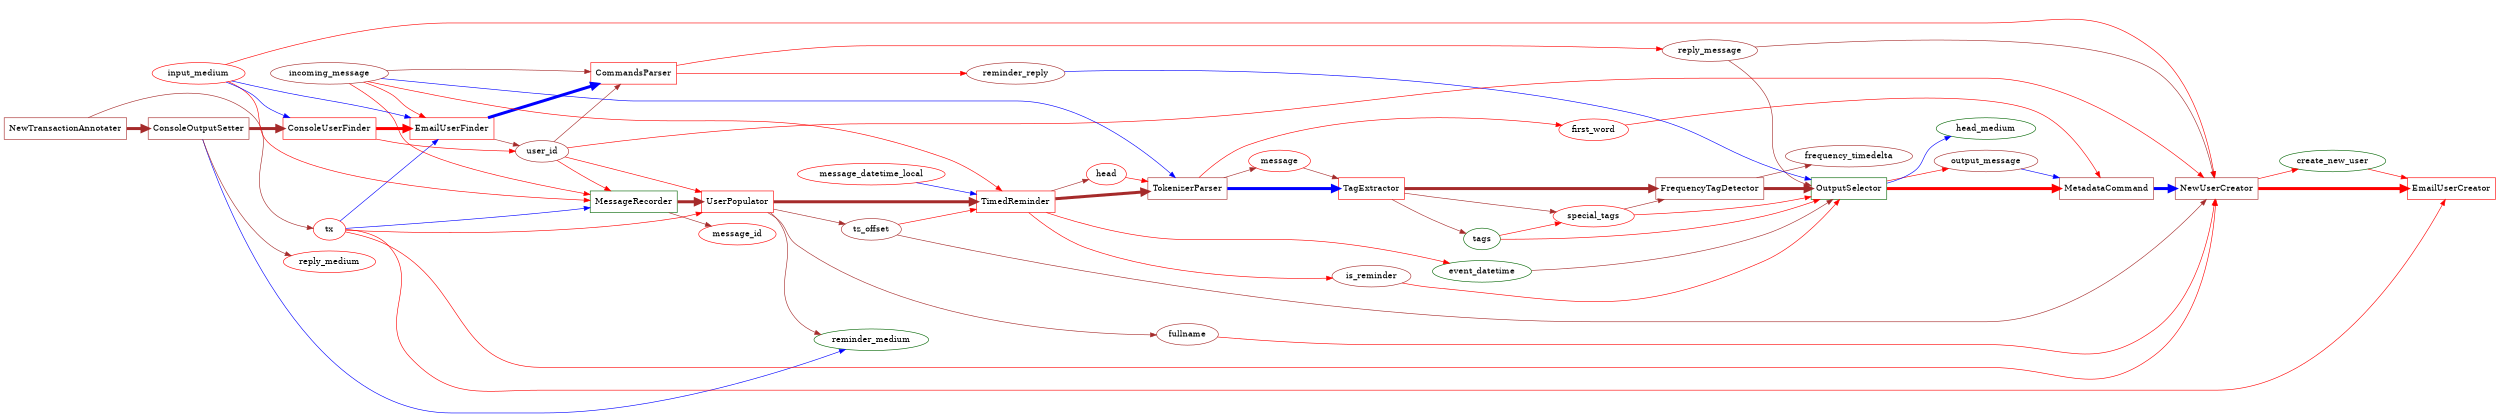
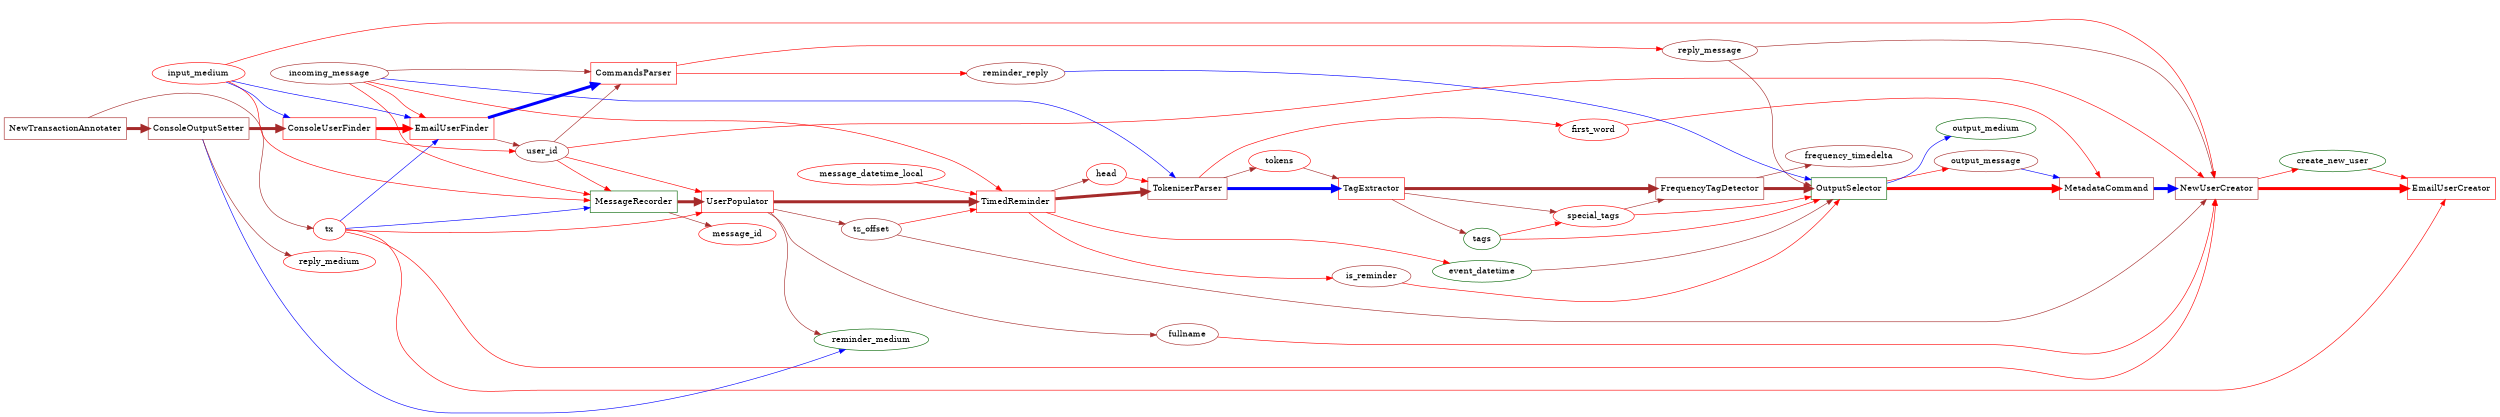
  digraph {
    rankdir=LR
    node [color=red shape=ellipse]
    edge [color=red weight=10]
    TimedReminder [shape=box]
    TokenizerParser [color=brown shape=box]
    is_reminder [color=brown]
    event_datetime [color=darkgreen]
    head
    TagExtractor [shape=box]
    first_word
-   tokens [label=message]
+   tokens
    OutputSelector [color=darkgreen shape=box]
    FrequencyTagDetector [color=brown shape=box]
    frequency_timedelta [color=brown]
    MetadataCommand [color=brown shape=box]
    output_message [color=brown]
-   output_medium [color=darkgreen label=head_medium]
+   output_medium [color=darkgreen]
    NewUserCreator [color=brown shape=box]
    EmailUserCreator [shape=box]
    create_new_user [color=darkgreen]
    MessageRecorder [color=darkgreen shape=box]
    UserPopulator [shape=box]
    message_id
    tz_offset [color=brown]
    fullname [color=brown]
    reminder_medium [color=darkgreen]
    CommandsParser [shape=box]
    reply_message [color=brown]
    n26 [color=brown label=reminder_reply]
    NewTransactionAnnotater [color=brown shape=box]
    ConsoleOutputSetter [color=brown shape=box]
    tx
    ConsoleUserFinder [shape=box]
    reply_medium
    EmailUserFinder [shape=box]
    tags [color=darkgreen]
    special_tags
    user_id [color=brown]
    incoming_message [color=brown]
    input_medium
    message_datetime_local
    TimedReminder -> TokenizerParser [color=brown penwidth=5 weight=100]
    TimedReminder -> is_reminder
    TimedReminder -> event_datetime
    TimedReminder -> head [color=brown]
    TokenizerParser -> TagExtractor [color=blue penwidth=5 weight=100]
    TokenizerParser -> first_word
    TokenizerParser -> tokens [color=brown]
    is_reminder -> OutputSelector
    event_datetime -> OutputSelector [color=brown]
    head -> TokenizerParser
    TagExtractor -> FrequencyTagDetector [color=brown penwidth=5 weight=100]
    TagExtractor -> tags [color=brown]
    TagExtractor -> special_tags [color=brown]
    first_word -> MetadataCommand
    tokens -> TagExtractor [color=brown]
    OutputSelector -> MetadataCommand [penwidth=5 weight=100]
    OutputSelector -> output_message
    OutputSelector -> output_medium [color=blue]
    FrequencyTagDetector -> OutputSelector [color=brown penwidth=5 weight=100]
    FrequencyTagDetector -> frequency_timedelta [color=brown]
    MetadataCommand -> NewUserCreator [color=blue penwidth=5 weight=100]
    output_message -> MetadataCommand [color=blue]
    NewUserCreator -> EmailUserCreator [penwidth=5 weight=100]
    NewUserCreator -> create_new_user
    create_new_user -> EmailUserCreator
    MessageRecorder -> UserPopulator [color=brown penwidth=5 weight=100]
    MessageRecorder -> message_id [color=brown]
    UserPopulator -> TimedReminder [color=brown penwidth=5 weight=100]
    UserPopulator -> tz_offset [color=brown]
    UserPopulator -> fullname [color=brown]
    UserPopulator -> reminder_medium [color=brown]
    tz_offset -> TimedReminder
    tz_offset -> NewUserCreator [color=brown]
    fullname -> NewUserCreator
    CommandsParser -> reply_message
    CommandsParser -> n26
    reply_message -> OutputSelector [color=brown]
    reply_message -> NewUserCreator [color=brown]
    n26 -> OutputSelector [color=blue]
    NewTransactionAnnotater -> ConsoleOutputSetter [color=brown penwidth=5 weight=100]
    NewTransactionAnnotater -> tx [color=brown]
    ConsoleOutputSetter -> reminder_medium [color=blue]
    ConsoleOutputSetter -> ConsoleUserFinder [color=brown penwidth=5 weight=100]
    ConsoleOutputSetter -> reply_medium [color=brown]
    tx -> NewUserCreator
    tx -> EmailUserCreator
    tx -> MessageRecorder [color=blue]
    tx -> UserPopulator
    tx -> EmailUserFinder [color=blue]
    ConsoleUserFinder -> EmailUserFinder [penwidth=5 weight=100]
    ConsoleUserFinder -> user_id
    EmailUserFinder -> CommandsParser [color=blue penwidth=5 weight=100]
    EmailUserFinder -> user_id [color=brown]
    tags -> OutputSelector
    tags -> special_tags
    special_tags -> OutputSelector
    special_tags -> FrequencyTagDetector [color=brown]
    user_id -> NewUserCreator
    user_id -> MessageRecorder
    user_id -> UserPopulator
    user_id -> CommandsParser [color=brown]
    incoming_message -> TimedReminder
    incoming_message -> TokenizerParser [color=blue]
    incoming_message -> MessageRecorder
    incoming_message -> CommandsParser [color=brown]
    incoming_message -> EmailUserFinder
    input_medium -> NewUserCreator
    input_medium -> MessageRecorder
    input_medium -> ConsoleUserFinder [color=blue]
    input_medium -> EmailUserFinder [color=blue]
-   message_datetime_local -> TimedReminder [color=blue]
+   message_datetime_local -> TimedReminder
  }
